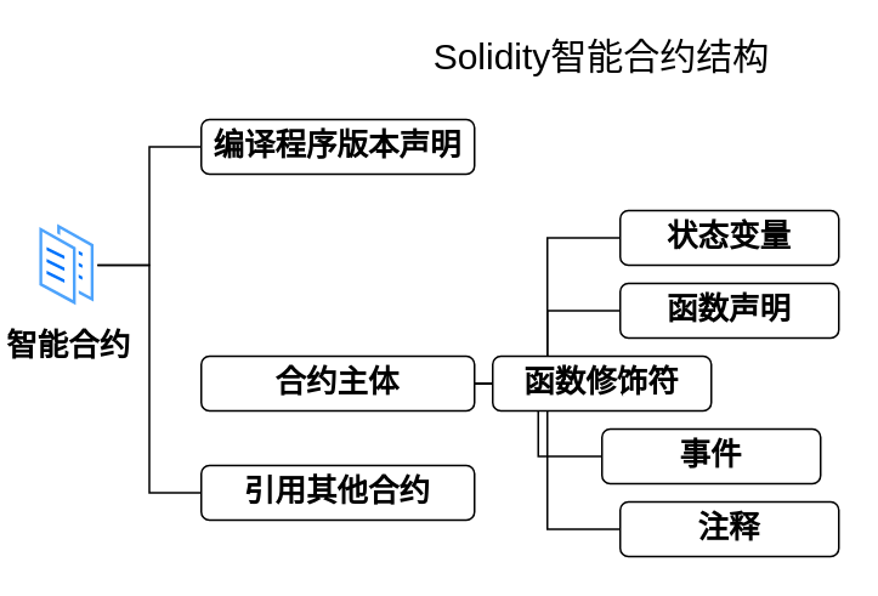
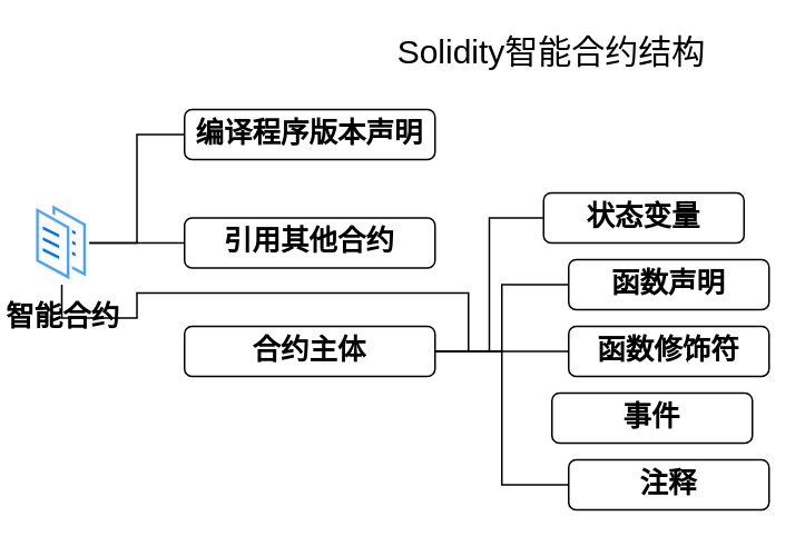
  <mxCell id="0" />
  <mxCell id="1" parent="0" />
  <mxCell id="2" style="edgeStyle=orthogonalEdgeStyle;rounded=0;orthogonalLoop=1;jettySize=auto;html=1;exitX=1;exitY=0.5;exitDx=0;exitDy=0;entryX=0;entryY=0.5;entryDx=0;entryDy=0;fontSize=17;endArrow=none;endFill=0;" parent="1" source="4" target="5" edge="1"><mxGeometry relative="1" as="geometry" /></mxCell>
  <mxCell id="3" style="edgeStyle=orthogonalEdgeStyle;rounded=0;orthogonalLoop=1;jettySize=auto;html=1;exitX=1;exitY=0.5;exitDx=0;exitDy=0;entryX=0;entryY=0.5;entryDx=0;entryDy=0;fontSize=17;endArrow=none;endFill=0;" parent="1" source="4" target="6" edge="1"><mxGeometry relative="1" as="geometry" /></mxCell>
  <mxCell id="4" value="智能合约" style="aspect=fixed;perimeter=ellipsePerimeter;html=1;align=center;shadow=0;dashed=0;spacingTop=3;image;image=img/lib/active_directory/documents.svg;fontSize=17;fontStyle=1" parent="1" vertex="1"><mxGeometry x="20" y="120" width="33" height="50" as="geometry" /></mxCell>
  <mxCell id="5" value="编译程序版本声明" style="rounded=1;whiteSpace=wrap;html=1;fontSize=17;fontStyle=1" parent="1" vertex="1"><mxGeometry x="110" y="65" width="150" height="30" as="geometry" /></mxCell>
- <mxCell id="6" value="引用其他合约" style="rounded=1;whiteSpace=wrap;html=1;fontSize=17;fontStyle=1" parent="1" vertex="1"><mxGeometry x="110" y="255" width="150" height="30" as="geometry" /></mxCell>
+ <mxCell id="6" value="引用其他合约" style="rounded=1;whiteSpace=wrap;html=1;fontSize=17;fontStyle=1" parent="1" vertex="1"><mxGeometry x="110" y="130" width="150" height="30" as="geometry" /></mxCell>
  <mxCell id="7" style="edgeStyle=orthogonalEdgeStyle;rounded=0;orthogonalLoop=1;jettySize=auto;html=1;exitX=1;exitY=0.5;exitDx=0;exitDy=0;entryX=0;entryY=0.5;entryDx=0;entryDy=0;fontSize=17;endArrow=none;endFill=0;" parent="1" source="12" target="13" edge="1"><mxGeometry relative="1" as="geometry" /></mxCell>
  <mxCell id="8" style="edgeStyle=orthogonalEdgeStyle;rounded=0;orthogonalLoop=1;jettySize=auto;html=1;exitX=1;exitY=0.5;exitDx=0;exitDy=0;entryX=0;entryY=0.5;entryDx=0;entryDy=0;fontSize=17;endArrow=none;endFill=0;" parent="1" source="12" target="14" edge="1"><mxGeometry relative="1" as="geometry" /></mxCell>
  <mxCell id="9" style="edgeStyle=orthogonalEdgeStyle;rounded=0;orthogonalLoop=1;jettySize=auto;html=1;exitX=1;exitY=0.5;exitDx=0;exitDy=0;entryX=0;entryY=0.5;entryDx=0;entryDy=0;fontSize=17;endArrow=none;endFill=0;" parent="1" source="12" target="15" edge="1"><mxGeometry relative="1" as="geometry" /></mxCell>
- <mxCell id="10" style="edgeStyle=orthogonalEdgeStyle;rounded=0;orthogonalLoop=1;jettySize=auto;html=1;exitX=1;exitY=0.5;exitDx=0;exitDy=0;entryX=0;entryY=0.5;entryDx=0;entryDy=0;fontSize=17;endArrow=none;endFill=0;" parent="1" source="12" target="16" edge="1"><mxGeometry relative="1" as="geometry" /></mxCell>
+ <mxCell id="10" style="edgeStyle=orthogonalEdgeStyle;rounded=0;orthogonalLoop=1;jettySize=auto;html=1;exitX=1;exitY=0.5;exitDx=0;exitDy=0;fontSize=17;endArrow=none;endFill=0;" parent="1" source="12" target="4" edge="1"><mxGeometry relative="1" as="geometry" /></mxCell>
  <mxCell id="11" style="edgeStyle=orthogonalEdgeStyle;rounded=0;orthogonalLoop=1;jettySize=auto;html=1;exitX=1;exitY=0.5;exitDx=0;exitDy=0;entryX=0;entryY=0.5;entryDx=0;entryDy=0;fontSize=17;endArrow=none;endFill=0;" parent="1" source="12" target="17" edge="1"><mxGeometry relative="1" as="geometry" /></mxCell>
  <mxCell id="12" value="合约主体" style="rounded=1;whiteSpace=wrap;html=1;fontSize=17;fontStyle=1" parent="1" vertex="1"><mxGeometry x="110" y="195" width="150" height="30" as="geometry" /></mxCell>
- <mxCell id="13" value="状态变量" style="rounded=1;whiteSpace=wrap;html=1;fontSize=17;fontStyle=1" parent="1" vertex="1"><mxGeometry x="340" y="115" width="120" height="30" as="geometry" /></mxCell>
+ <mxCell id="13" value="状态变量" style="rounded=1;whiteSpace=wrap;html=1;fontSize=17;fontStyle=1" parent="1" vertex="1"><mxGeometry x="325" y="115" width="120" height="30" as="geometry" /></mxCell>
  <mxCell id="14" value="函数声明" style="rounded=1;whiteSpace=wrap;html=1;fontSize=17;fontStyle=1" parent="1" vertex="1"><mxGeometry x="340" y="155" width="120" height="30" as="geometry" /></mxCell>
- <mxCell id="15" value="函数修饰符" style="rounded=1;whiteSpace=wrap;html=1;fontSize=17;fontStyle=1" parent="1" vertex="1"><mxGeometry x="270" y="195" width="120" height="30" as="geometry" /></mxCell>
+ <mxCell id="15" value="函数修饰符" style="rounded=1;whiteSpace=wrap;html=1;fontSize=17;fontStyle=1" parent="1" vertex="1"><mxGeometry x="340" y="195" width="120" height="30" as="geometry" /></mxCell>
  <mxCell id="16" value="事件" style="rounded=1;whiteSpace=wrap;html=1;fontSize=17;fontStyle=1" parent="1" vertex="1"><mxGeometry x="330" y="235" width="120" height="30" as="geometry" /></mxCell>
  <mxCell id="17" value="注释" style="rounded=1;whiteSpace=wrap;html=1;fontSize=17;fontStyle=1" parent="1" vertex="1"><mxGeometry x="340" y="275" width="120" height="30" as="geometry" /></mxCell>
  <mxCell id="18" value="Solidity智能合约结构" style="text;html=1;strokeColor=none;fillColor=none;align=center;verticalAlign=middle;whiteSpace=wrap;rounded=0;fontSize=20;" parent="1" vertex="1"><mxGeometry x="230" y="20" width="200" height="20" as="geometry" /></mxCell>
